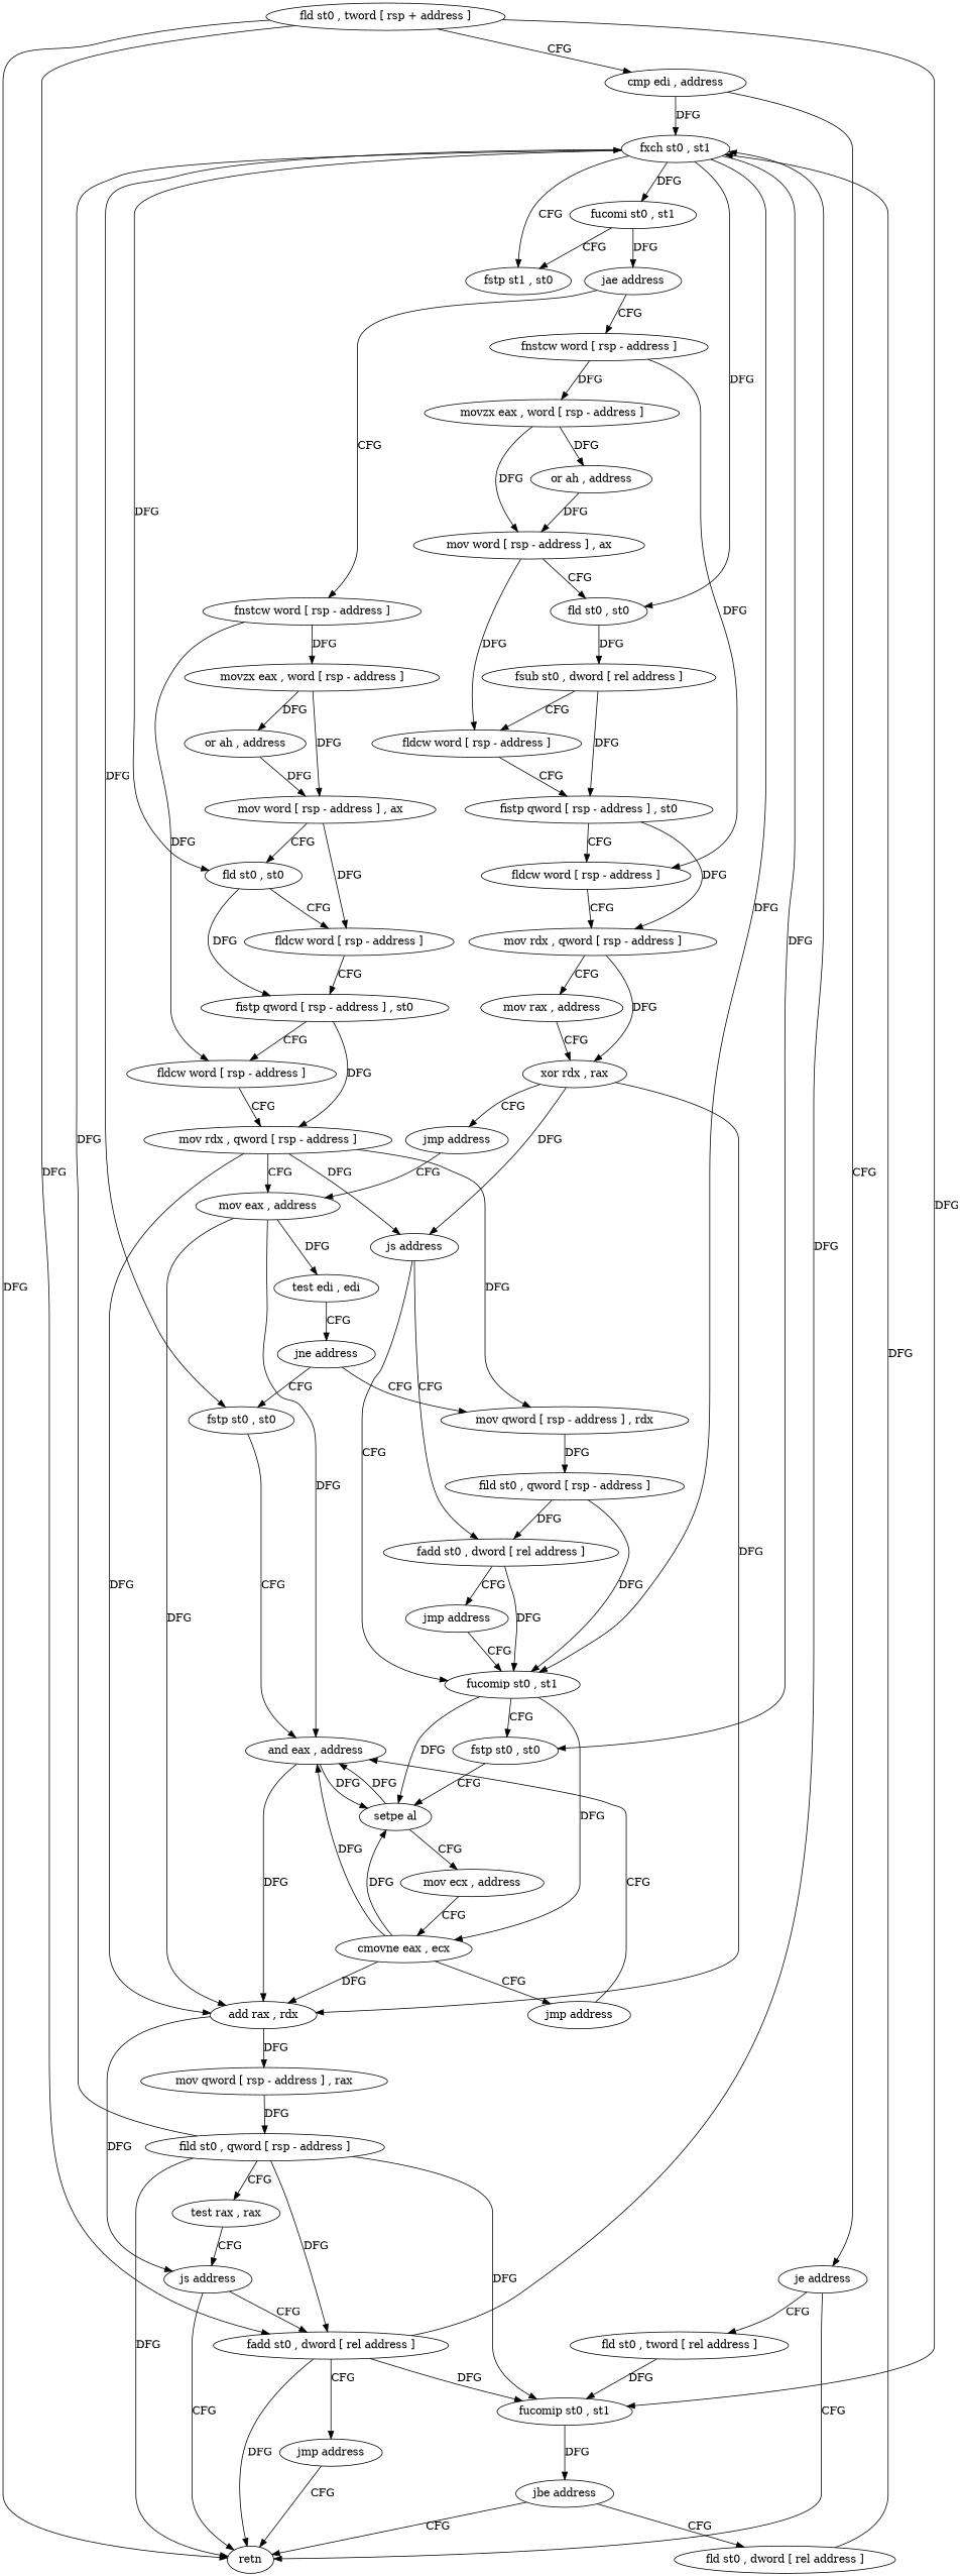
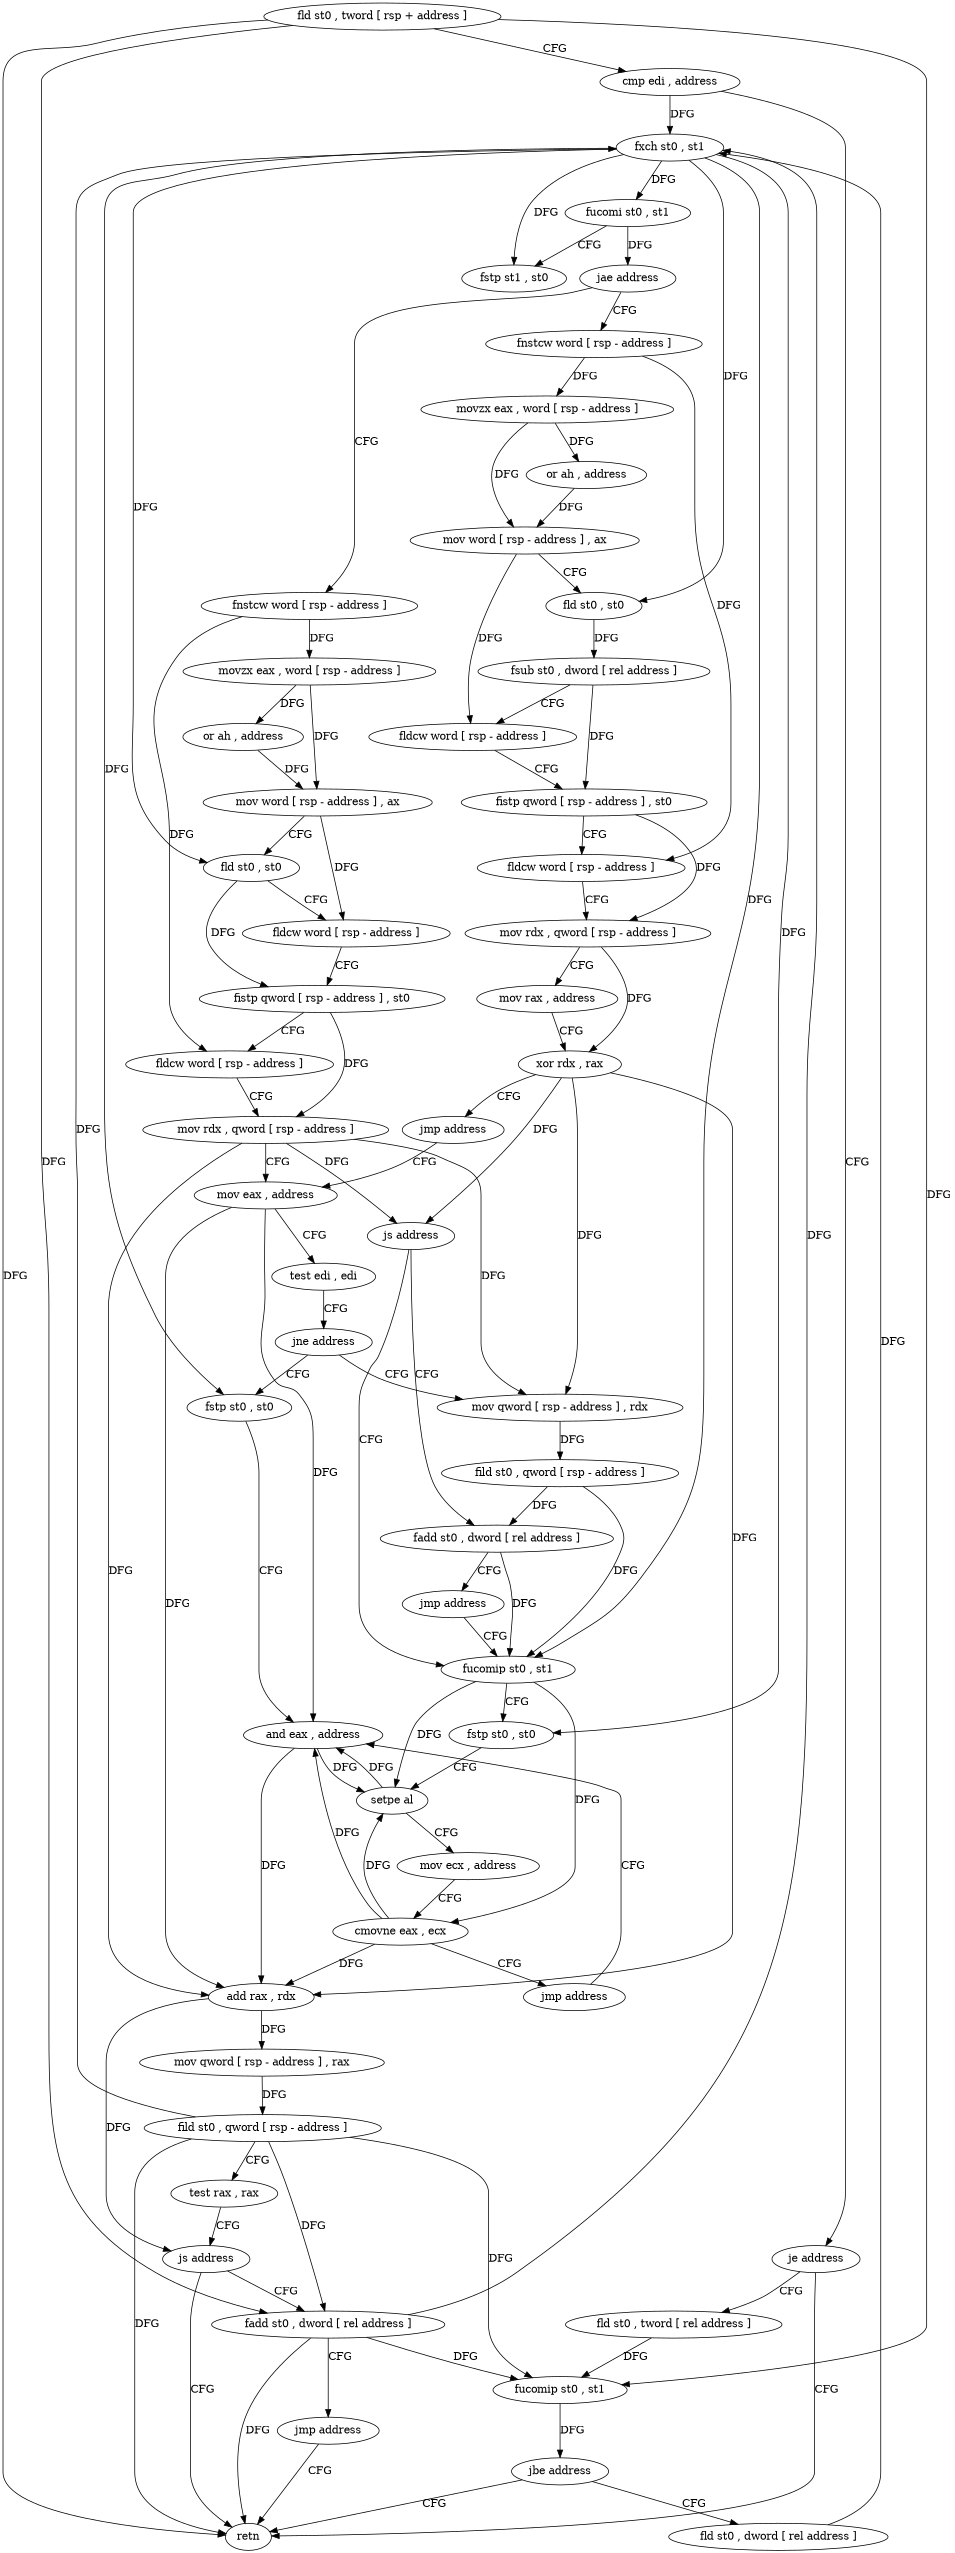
  digraph {
    n1 [label="fld st0 , tword [ rsp + address ]"]
    n2 [label="cmp edi , address"]
    n3 [label=retn]
    n4 [label="fucomip st0 , st1"]
    n5 [label="fadd st0 , dword [ rel address ]"]
    n6 [label="fxch st0 , st1"]
    n7 [label="je address"]
    n8 [label="jbe address"]
    n9 [label="fucomi st0 , st1"]
    n10 [label="fstp st1 , st0"]
    n11 [label="fld st0 , st0"]
    n12 [label="fld st0 , st0"]
    n13 [label="fstp st0 , st0"]
    n14 [label="fucomip st0 , st1"]
    n15 [label="fstp st0 , st0"]
    n16 [label="jmp address"]
    n17 [label="fld st0 , tword [ rel address ]"]
    n18 [label="fld st0 , dword [ rel address ]"]
    n19 [label="jae address"]
    n20 [label="fsub st0 , dword [ rel address ]"]
    n21 [label="fldcw word [ rsp - address ]"]
    n22 [label="fistp qword [ rsp - address ] , st0"]
    n23 [label="and eax , address"]
    n24 [label="setpe al"]
    n25 [label="cmovne eax , ecx"]
    n26 [label="fnstcw word [ rsp - address ]"]
    n27 [label="fnstcw word [ rsp - address ]"]
    n28 [label="movzx eax , word [ rsp - address ]"]
    n29 [label="fldcw word [ rsp - address ]"]
    n30 [label="movzx eax , word [ rsp - address ]"]
    n31 [label="fldcw word [ rsp - address ]"]
    n32 [label="or ah , address"]
    n33 [label="mov word [ rsp - address ] , ax"]
    n34 [label="mov rdx , qword [ rsp - address ]"]
    n35 [label="or ah , address"]
    n36 [label="mov word [ rsp - address ] , ax"]
    n37 [label="mov rdx , qword [ rsp - address ]"]
    n38 [label="fldcw word [ rsp - address ]"]
    n39 [label="fistp qword [ rsp - address ] , st0"]
    n40 [label="mov rax , address"]
    n41 [label="xor rdx , rax"]
    n42 [label="jmp address"]
    n43 [label="mov qword [ rsp - address ] , rdx"]
    n44 [label="js address"]
    n45 [label="add rax , rdx"]
    n46 [label="mov eax , address"]
    n47 [label="fild st0 , qword [ rsp - address ]"]
    n48 [label="fadd st0 , dword [ rel address ]"]
    n49 [label="mov qword [ rsp - address ] , rax"]
    n50 [label="js address"]
    n51 [label="test edi , edi"]
    n52 [label="jne address"]
    n53 [label="mov ecx , address"]
    n54 [label="jmp address"]
    n55 [label="jmp address"]
    n56 [label="fild st0 , qword [ rsp - address ]"]
    n57 [label="test rax , rax"]
    n1 -> n2 [label=CFG]
    n1 -> n3 [label=DFG]
    n1 -> n4 [label=DFG]
    n1 -> n5 [label=DFG]
    n2 -> n6 [label=DFG]
    n2 -> n7 [label=CFG]
    n4 -> n8 [label=DFG]
    n5 -> n3 [label=DFG]
    n5 -> n4 [label=DFG]
    n5 -> n6 [label=DFG]
    n5 -> n16 [label=CFG]
    n6 -> n9 [label=DFG]
-   n6 -> n10 [label=CFG]
+   n6 -> n10 [label=DFG]
    n6 -> n11 [label=DFG]
    n6 -> n12 [label=DFG]
    n6 -> n13 [label=DFG]
    n6 -> n14 [label=DFG]
    n6 -> n15 [label=DFG]
    n7 -> n3 [label=CFG]
    n7 -> n17 [label=CFG]
    n8 -> n3 [label=CFG]
    n8 -> n18 [label=CFG]
    n9 -> n10 [label=CFG]
    n9 -> n19 [label=DFG]
    n11 -> n20 [label=DFG]
    n12 -> n21 [label=CFG]
    n12 -> n22 [label=DFG]
    n13 -> n23 [label=CFG]
    n14 -> n15 [label=CFG]
    n14 -> n24 [label=DFG]
    n14 -> n25 [label=DFG]
    n15 -> n24 [label=CFG]
    n16 -> n3 [label=CFG]
    n17 -> n4 [label=DFG]
    n18 -> n6 [label=DFG]
    n19 -> n26 [label=CFG]
    n19 -> n27 [label=CFG]
    n20 -> n38 [label=CFG]
    n20 -> n39 [label=DFG]
    n21 -> n22 [label=CFG]
    n22 -> n31 [label=CFG]
    n22 -> n37 [label=DFG]
    n23 -> n24 [label=DFG]
    n23 -> n45 [label=DFG]
    n24 -> n23 [label=DFG]
    n24 -> n53 [label=CFG]
    n25 -> n23 [label=DFG]
    n25 -> n24 [label=DFG]
    n25 -> n45 [label=DFG]
    n25 -> n55 [label=CFG]
    n26 -> n28 [label=DFG]
    n26 -> n29 [label=DFG]
    n27 -> n30 [label=DFG]
    n27 -> n31 [label=DFG]
    n28 -> n32 [label=DFG]
    n28 -> n33 [label=DFG]
    n29 -> n34 [label=CFG]
    n30 -> n35 [label=DFG]
    n30 -> n36 [label=DFG]
    n31 -> n37 [label=CFG]
    n32 -> n33 [label=DFG]
    n33 -> n11 [label=CFG]
    n33 -> n38 [label=DFG]
    n34 -> n40 [label=CFG]
    n34 -> n41 [label=DFG]
    n35 -> n36 [label=DFG]
    n36 -> n12 [label=CFG]
    n36 -> n21 [label=DFG]
    n37 -> n43 [label=DFG]
    n37 -> n44 [label=DFG]
    n37 -> n45 [label=DFG]
    n37 -> n46 [label=CFG]
    n38 -> n39 [label=CFG]
    n39 -> n29 [label=CFG]
    n39 -> n34 [label=DFG]
    n40 -> n41 [label=CFG]
    n41 -> n42 [label=CFG]
+   n41 -> n43 [label=DFG]
    n41 -> n44 [label=DFG]
    n41 -> n45 [label=DFG]
    n42 -> n46 [label=CFG]
    n43 -> n47 [label=DFG]
    n44 -> n14 [label=CFG]
    n44 -> n48 [label=CFG]
    n45 -> n49 [label=DFG]
    n45 -> n50 [label=DFG]
    n46 -> n23 [label=DFG]
    n46 -> n45 [label=DFG]
-   n46 -> n51 [label=DFG]
+   n46 -> n51 [label=CFG]
    n47 -> n14 [label=DFG]
    n47 -> n48 [label=DFG]
    n48 -> n14 [label=DFG]
    n48 -> n54 [label=CFG]
    n49 -> n56 [label=DFG]
    n50 -> n3 [label=CFG]
    n50 -> n5 [label=CFG]
    n51 -> n52 [label=CFG]
    n52 -> n13 [label=CFG]
    n52 -> n43 [label=CFG]
    n53 -> n25 [label=CFG]
    n54 -> n14 [label=CFG]
    n55 -> n23 [label=CFG]
    n56 -> n3 [label=DFG]
    n56 -> n4 [label=DFG]
    n56 -> n5 [label=DFG]
    n56 -> n6 [label=DFG]
    n56 -> n57 [label=CFG]
    n57 -> n50 [label=CFG]
  }
